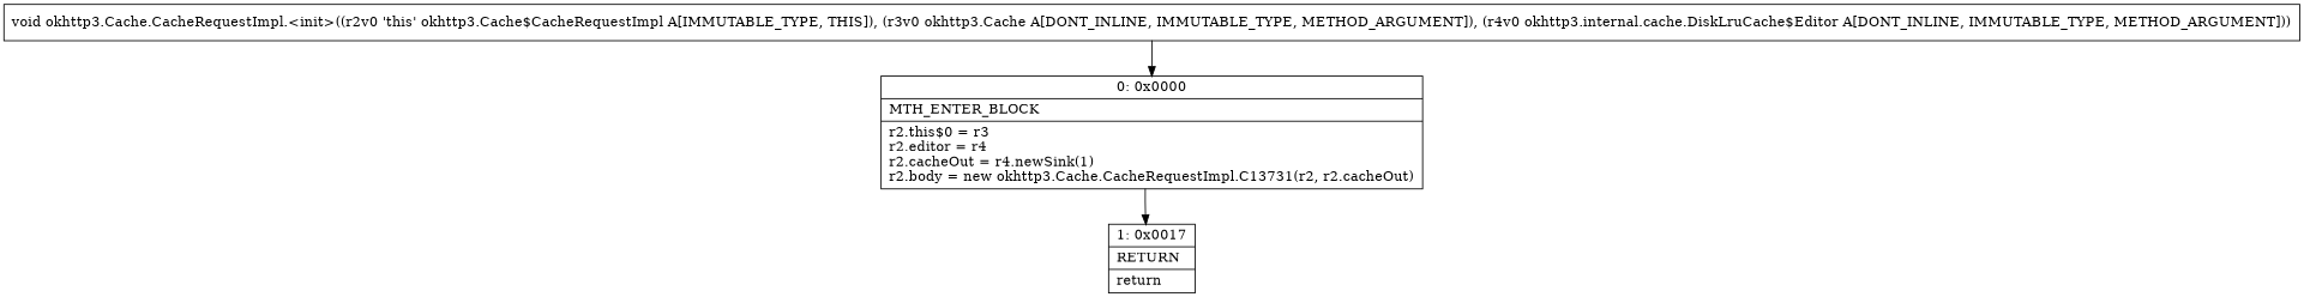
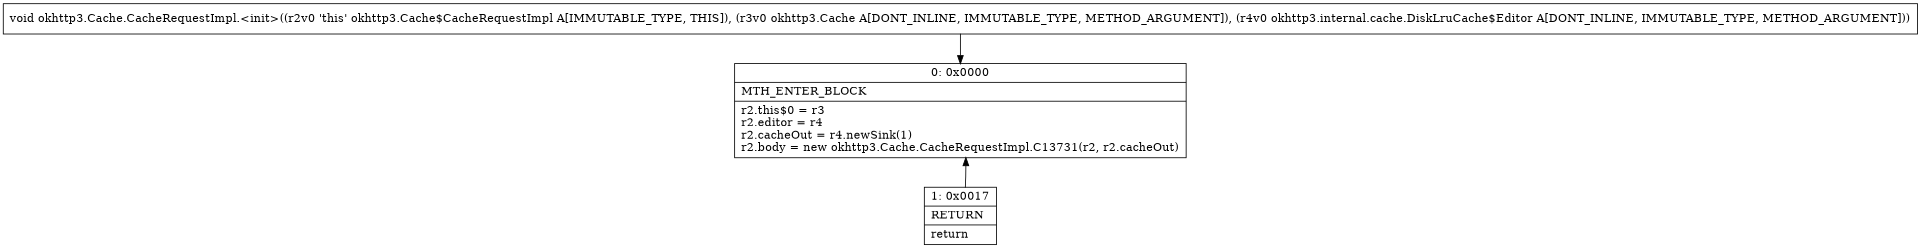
  digraph {
    node [shape=record]
    n1 [label="{0\:\ 0x0000|MTH_ENTER_BLOCK\l|r2.this$0 = r3\lr2.editor = r4\lr2.cacheOut = r4.newSink(1)\lr2.body = new okhttp3.Cache.CacheRequestImpl.C13731(r2, r2.cacheOut)\l}"]
    n2 [label="{1\:\ 0x0017|RETURN\l|return\l}"]
    n3 [label="{void okhttp3.Cache.CacheRequestImpl.\<init\>((r2v0 'this' okhttp3.Cache$CacheRequestImpl A[IMMUTABLE_TYPE, THIS]), (r3v0 okhttp3.Cache A[DONT_INLINE, IMMUTABLE_TYPE, METHOD_ARGUMENT]), (r4v0 okhttp3.internal.cache.DiskLruCache$Editor A[DONT_INLINE, IMMUTABLE_TYPE, METHOD_ARGUMENT])) }"]
-   n1 -> n2
+   n2 -> n1
    n3 -> n1
  }
